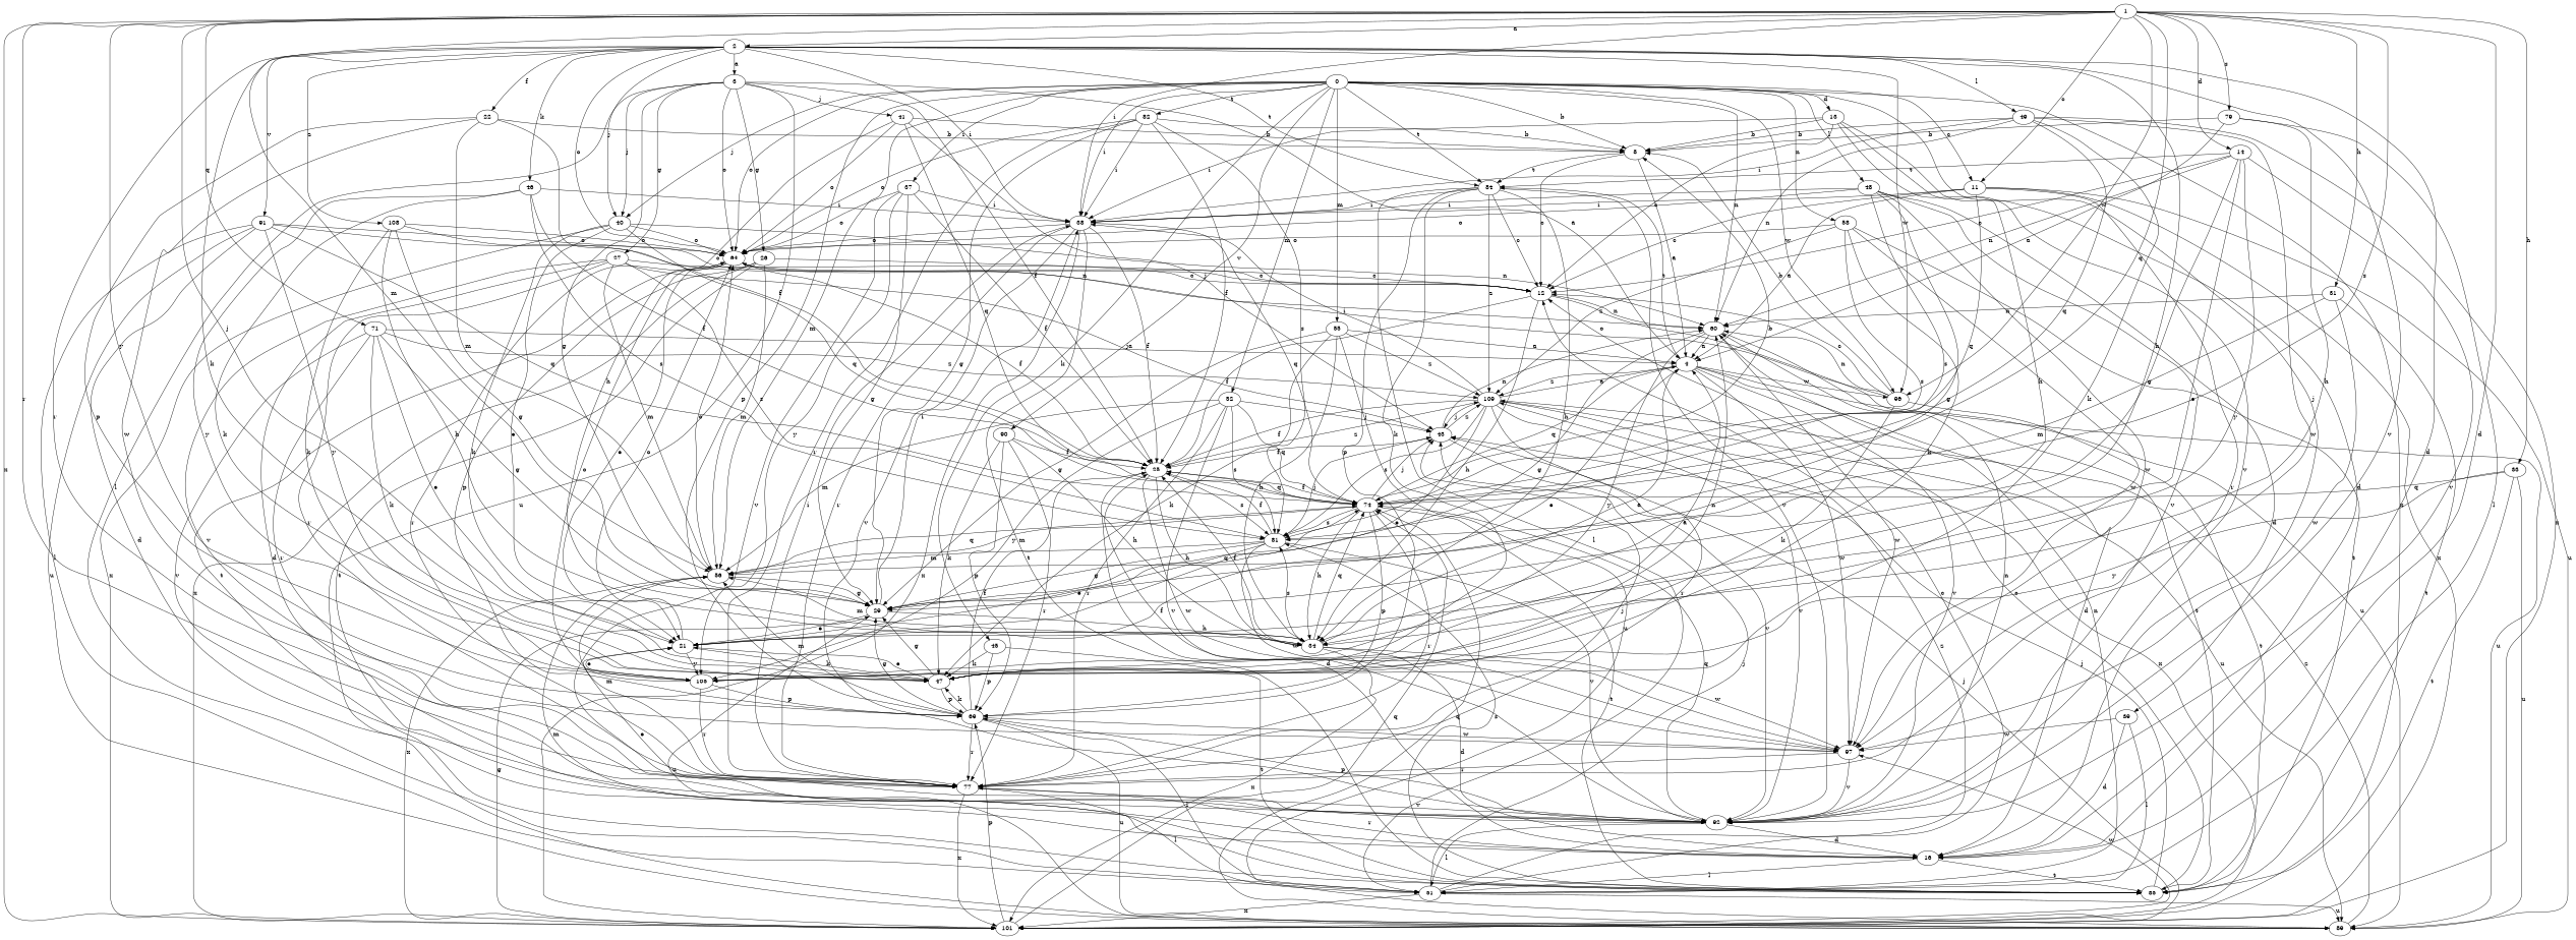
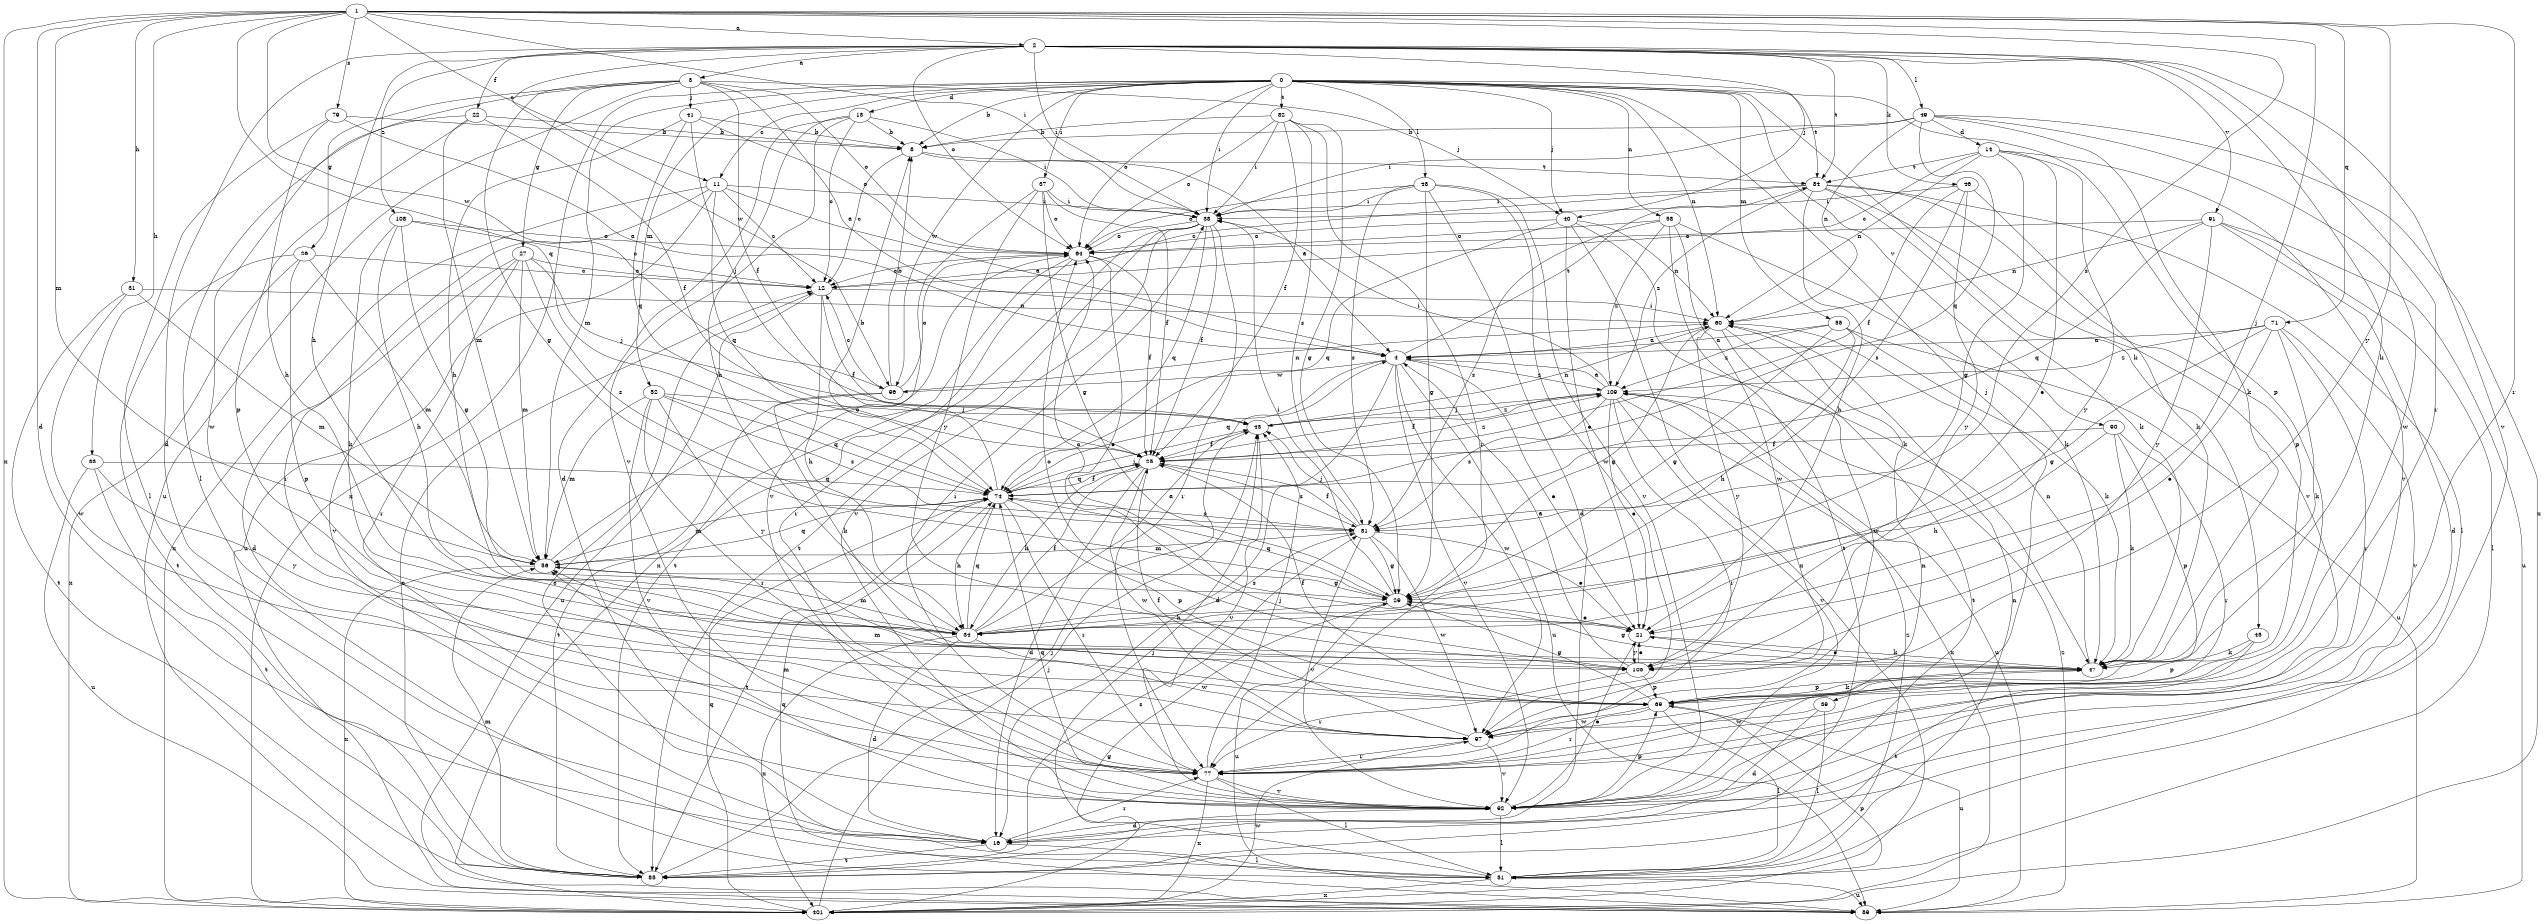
  strict digraph {
    0
    8
    11
    13
    37
    38
    39
    40
    45
    48
    52
    55
    56
    58
    60
    64
    69
    82
    84
    90
    96
-   101
+   101 [label=401]
    4
    12
    74
    77
    89
    16
    34
    92
    105
    25
    29
    85
    51
    97
    21
    47
    81
    43
    109
    1
    2
    14
    31
    33
    71
    79
    3
    22
    46
    49
    91
    108
    26
    27
    41
    0 -> 8 [label=b]
    0 -> 11 [label=c]
    0 -> 13 [label=d]
    0 -> 37 [label=i]
    0 -> 38 [label=i]
    0 -> 39 [label=j]
    0 -> 40 [label=j]
    0 -> 45 [label=k]
    0 -> 48 [label=l]
    0 -> 52 [label=m]
    0 -> 55 [label=m]
    0 -> 56 [label=m]
    0 -> 58 [label=n]
    0 -> 60 [label=n]
    0 -> 64 [label=o]
    0 -> 69 [label=p]
    0 -> 82 [label=t]
    0 -> 84 [label=t]
    0 -> 90 [label=v]
    0 -> 96 [label=w]
    0 -> 101 [label=x]
    8 -> 84 [label=t]
    8 -> 4 [label=a]
    8 -> 12 [label=c]
    11 -> 38 [label=i]
    11 -> 101 [label=x]
    11 -> 4 [label=a]
    11 -> 12 [label=c]
    11 -> 74 [label=q]
    11 -> 77 [label=r]
    11 -> 89 [label=u]
    13 -> 8 [label=b]
    13 -> 38 [label=i]
    13 -> 12 [label=c]
    13 -> 16 [label=d]
    13 -> 34 [label=h]
    13 -> 92 [label=v]
    37 -> 38 [label=i]
    37 -> 64 [label=o]
    37 -> 92 [label=v]
    37 -> 105 [label=y]
    37 -> 25 [label=f]
    37 -> 29 [label=g]
    38 -> 64 [label=o]
    38 -> 101 [label=x]
    38 -> 74 [label=q]
    38 -> 77 [label=r]
    38 -> 92 [label=v]
    38 -> 25 [label=f]
    38 -> 85 [label=t]
    39 -> 16 [label=d]
    39 -> 51 [label=l]
    39 -> 97 [label=w]
    40 -> 60 [label=n]
    40 -> 64 [label=o]
    40 -> 101 [label=x]
    40 -> 74 [label=q]
    40 -> 21 [label=e]
    40 -> 47 [label=k]
    45 -> 69 [label=p]
    45 -> 85 [label=t]
    45 -> 47 [label=k]
    48 -> 38 [label=i]
    48 -> 64 [label=o]
    48 -> 16 [label=d]
    48 -> 92 [label=v]
    48 -> 29 [label=g]
    48 -> 97 [label=w]
    48 -> 81 [label=s]
    52 -> 56 [label=m]
    52 -> 74 [label=q]
    52 -> 77 [label=r]
    52 -> 92 [label=v]
    52 -> 105 [label=y]
    52 -> 81 [label=s]
    52 -> 43 [label=j]
    55 -> 4 [label=a]
    55 -> 89 [label=u]
    55 -> 34 [label=h]
    55 -> 29 [label=g]
    55 -> 47 [label=k]
    55 -> 109 [label=z]
    56 -> 64 [label=o]
    56 -> 101 [label=x]
    56 -> 74 [label=q]
    56 -> 29 [label=g]
    58 -> 64 [label=o]
    58 -> 85 [label=t]
    58 -> 97 [label=w]
    58 -> 47 [label=k]
    58 -> 81 [label=s]
    58 -> 109 [label=z]
    60 -> 4 [label=a]
    60 -> 105 [label=y]
    60 -> 29 [label=g]
    60 -> 85 [label=t]
    60 -> 97 [label=w]
    64 -> 12 [label=c]
    64 -> 77 [label=r]
    64 -> 25 [label=f]
    64 -> 85 [label=t]
    64 -> 21 [label=e]
    69 -> 56 [label=m]
    69 -> 77 [label=r]
    69 -> 89 [label=u]
    69 -> 25 [label=f]
    69 -> 29 [label=g]
    69 -> 51 [label=l]
    69 -> 97 [label=w]
    69 -> 47 [label=k]
    82 -> 8 [label=b]
    82 -> 38 [label=i]
    82 -> 64 [label=o]
    82 -> 77 [label=r]
    82 -> 25 [label=f]
    82 -> 29 [label=g]
    82 -> 81 [label=s]
    84 -> 38 [label=i]
    84 -> 69 [label=p]
    84 -> 12 [label=c]
    84 -> 34 [label=h]
    84 -> 92 [label=v]
    84 -> 51 [label=l]
    84 -> 47 [label=k]
    84 -> 109 [label=z]
    90 -> 69 [label=p]
    90 -> 77 [label=r]
    90 -> 34 [label=h]
    90 -> 25 [label=f]
    90 -> 47 [label=k]
    96 -> 8 [label=b]
    96 -> 60 [label=n]
    96 -> 64 [label=o]
    96 -> 12 [label=c]
    96 -> 85 [label=t]
    96 -> 47 [label=k]
    101 -> 69 [label=p]
    101 -> 74 [label=q]
    101 -> 29 [label=g]
    101 -> 97 [label=w]
    101 -> 43 [label=j]
    4 -> 84 [label=t]
    4 -> 96 [label=w]
    4 -> 74 [label=q]
    4 -> 89 [label=u]
    4 -> 16 [label=d]
    4 -> 92 [label=v]
    4 -> 97 [label=w]
    4 -> 21 [label=e]
    4 -> 109 [label=z]
-   12 -> 60 [label=n]
+   12 -> 60 [label=i]
    12 -> 89 [label=u]
    12 -> 34 [label=h]
    12 -> 25 [label=f]
    74 -> 8 [label=b]
    74 -> 56 [label=m]
    74 -> 69 [label=p]
    74 -> 77 [label=r]
    74 -> 34 [label=h]
    74 -> 25 [label=f]
    74 -> 85 [label=t]
    74 -> 81 [label=s]
    74 -> 43 [label=j]
    77 -> 38 [label=i]
    77 -> 56 [label=m]
    77 -> 101 [label=x]
    77 -> 92 [label=v]
    77 -> 51 [label=l]
    77 -> 43 [label=j]
    89 -> 74 [label=q]
    89 -> 109 [label=z]
    16 -> 77 [label=r]
    16 -> 85 [label=t]
    16 -> 51 [label=l]
    34 -> 56 [label=m]
    34 -> 101 [label=x]
    34 -> 4 [label=a]
    34 -> 74 [label=q]
    34 -> 16 [label=d]
    34 -> 25 [label=f]
    34 -> 97 [label=w]
    34 -> 81 [label=s]
    92 -> 60 [label=n]
    92 -> 69 [label=p]
    92 -> 74 [label=q]
    92 -> 16 [label=d]
    92 -> 51 [label=l]
    92 -> 21 [label=e]
    105 -> 64 [label=o]
    105 -> 69 [label=p]
    105 -> 4 [label=a]
    105 -> 77 [label=r]
    105 -> 21 [label=e]
    25 -> 74 [label=q]
    25 -> 16 [label=d]
    25 -> 34 [label=h]
    25 -> 97 [label=w]
    25 -> 81 [label=s]
    25 -> 109 [label=z]
    29 -> 38 [label=i]
    29 -> 74 [label=q]
    29 -> 89 [label=u]
    29 -> 34 [label=h]
    29 -> 21 [label=e]
    85 -> 56 [label=m]
    85 -> 12 [label=c]
    85 -> 81 [label=s]
    85 -> 43 [label=j]
    51 -> 60 [label=n]
    51 -> 101 [label=x]
    51 -> 12 [label=c]
    51 -> 89 [label=u]
    51 -> 43 [label=j]
    51 -> 109 [label=z]
    97 -> 77 [label=r]
    97 -> 92 [label=v]
    97 -> 25 [label=f]
    21 -> 64 [label=o]
    21 -> 105 [label=y]
    21 -> 47 [label=k]
    47 -> 60 [label=n]
    47 -> 69 [label=p]
    47 -> 29 [label=g]
    47 -> 21 [label=e]
    81 -> 56 [label=m]
    81 -> 92 [label=v]
    81 -> 25 [label=f]
    81 -> 29 [label=g]
    81 -> 97 [label=w]
    81 -> 21 [label=e]
    81 -> 43 [label=j]
    43 -> 60 [label=n]
    43 -> 92 [label=v]
    43 -> 25 [label=f]
    43 -> 109 [label=z]
    109 -> 38 [label=i]
    109 -> 101 [label=x]
    109 -> 4 [label=a]
    109 -> 77 [label=r]
    109 -> 89 [label=u]
    109 -> 92 [label=v]
    109 -> 25 [label=f]
    109 -> 21 [label=e]
    109 -> 81 [label=s]
    109 -> 43 [label=j]
    1 -> 11 [label=c]
    1 -> 38 [label=i]
    1 -> 56 [label=m]
    1 -> 96 [label=w]
    1 -> 101 [label=x]
    1 -> 74 [label=q]
    1 -> 77 [label=r]
    1 -> 16 [label=d]
    1 -> 105 [label=y]
    1 -> 21 [label=j]
    1 -> 81 [label=s]
    1 -> 2 [label=a]
-   1 -> 14 [label=d]
+   49 -> 14 [label=d]
    1 -> 31 [label=h]
    1 -> 33 [label=h]
    1 -> 71 [label=q]
    1 -> 79 [label=s]
    2 -> 38 [label=i]
    2 -> 40 [label=j]
    2 -> 64 [label=o]
    2 -> 84 [label=t]
    2 -> 96 [label=w]
    2 -> 77 [label=r]
    2 -> 16 [label=d]
    2 -> 34 [label=h]
    2 -> 92 [label=v]
    2 -> 47 [label=k]
    2 -> 3 [label=a]
    2 -> 22 [label=f]
    2 -> 46 [label=k]
    2 -> 49 [label=l]
    2 -> 91 [label=v]
    2 -> 108 [label=z]
    14 -> 60 [label=n]
    14 -> 84 [label=t]
    14 -> 12 [label=c]
    14 -> 92 [label=v]
    14 -> 105 [label=y]
    14 -> 29 [label=g]
    14 -> 21 [label=e]
    31 -> 56 [label=m]
    31 -> 60 [label=n]
    31 -> 85 [label=t]
    31 -> 97 [label=w]
    33 -> 74 [label=q]
    33 -> 89 [label=u]
    33 -> 105 [label=y]
    33 -> 85 [label=t]
    71 -> 4 [label=a]
    71 -> 77 [label=r]
    71 -> 92 [label=v]
    71 -> 29 [label=g]
    71 -> 21 [label=e]
    71 -> 47 [label=k]
    71 -> 109 [label=z]
    79 -> 8 [label=b]
    79 -> 4 [label=a]
    79 -> 34 [label=h]
    79 -> 51 [label=l]
    3 -> 40 [label=j]
    3 -> 64 [label=o]
    3 -> 4 [label=a]
    3 -> 89 [label=u]
    3 -> 25 [label=f]
    3 -> 29 [label=g]
    3 -> 51 [label=l]
    3 -> 26 [label=g]
    3 -> 27 [label=g]
    3 -> 41 [label=j]
    22 -> 8 [label=b]
    22 -> 56 [label=m]
    22 -> 69 [label=p]
    22 -> 25 [label=f]
    22 -> 97 [label=w]
    46 -> 38 [label=i]
    46 -> 105 [label=y]
    46 -> 25 [label=f]
    46 -> 47 [label=k]
    46 -> 81 [label=s]
    49 -> 8 [label=b]
    49 -> 38 [label=i]
    49 -> 60 [label=n]
    49 -> 101 [label=x]
    49 -> 74 [label=q]
    49 -> 97 [label=w]
    49 -> 47 [label=k]
    91 -> 60 [label=n]
    91 -> 64 [label=o]
    91 -> 74 [label=q]
    91 -> 89 [label=u]
    91 -> 16 [label=d]
    91 -> 105 [label=y]
    91 -> 51 [label=l]
    108 -> 64 [label=o]
    108 -> 12 [label=c]
    108 -> 34 [label=h]
    108 -> 29 [label=g]
    108 -> 47 [label=k]
    26 -> 56 [label=m]
    26 -> 69 [label=p]
    26 -> 101 [label=x]
    26 -> 12 [label=c]
    26 -> 85 [label=t]
    27 -> 56 [label=m]
    27 -> 12 [label=c]
    27 -> 77 [label=r]
    27 -> 16 [label=d]
    27 -> 92 [label=v]
    27 -> 81 [label=s]
    27 -> 43 [label=j]
    41 -> 8 [label=b]
    41 -> 64 [label=o]
    41 -> 74 [label=q]
    41 -> 34 [label=h]
    41 -> 43 [label=j]
  }
